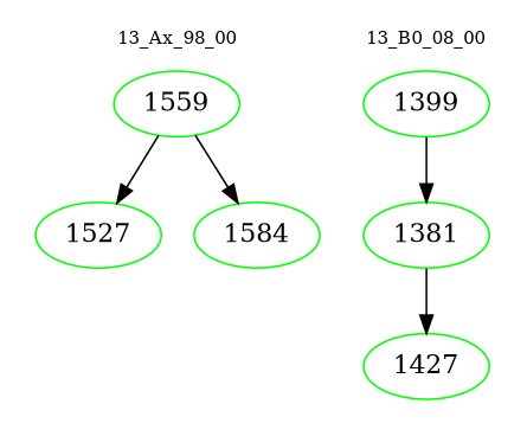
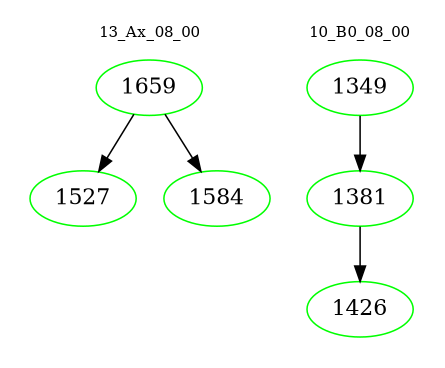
  digraph {
    node [color=green]
    edge [color=black]
-   n1 [label=1559]
+   n1 [label=1659]
    n2 [label=1527]
    n3 [label=1584]
-   n4 [label=1399]
+   n4 [label=1349]
    n5 [label=1381]
-   n6 [label=1427]
+   n6 [label=1426]
    subgraph cluster_1 {
      color=white
      fontsize=10
-     label="13_Ax_98_00"
+     label="13_Ax_08_00"
      n1
      n2
      n3
    }
    subgraph cluster_2 {
      color=white
      fontsize=10
-     label="13_B0_08_00"
+     label="10_B0_08_00"
      n4
      n5
      n6
    }
    n1 -> n2
    n1 -> n3
    n4 -> n5
    n5 -> n6
  }
